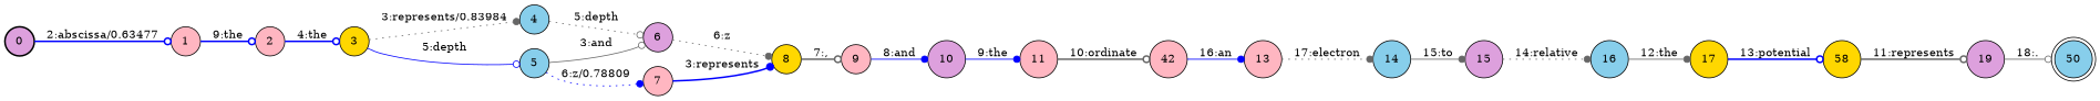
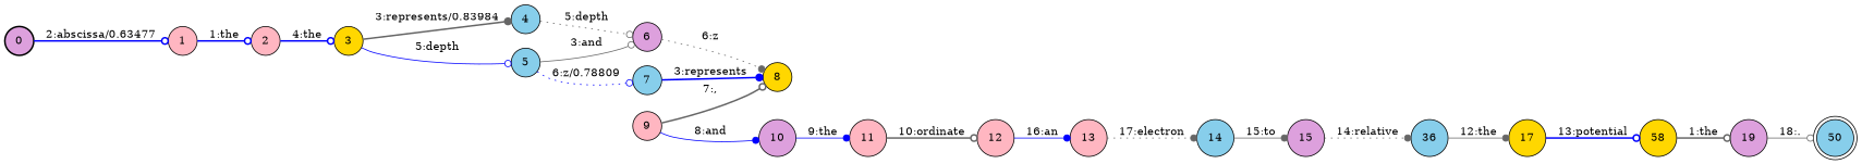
  digraph {
    nodesep=0.25
    rankdir=LR
    ranksep=0.4
    node [fillcolor=lightpink fontsize=14 shape=circle style="solid,filled"]
    edge [arrowhead=odot color=gray40 fontsize=14 style=bold]
    n1 [fillcolor=plum label=0 style="bold,filled"]
    n2 [label=1]
    n3 [label=2]
    n4 [fillcolor=gold label=3]
    n5 [fillcolor=skyblue label=4]
    n6 [fillcolor=skyblue label=5]
    n7 [fillcolor=plum label=6]
-   n8 [label=7]
+   n8 [fillcolor=skyblue label=7]
    n9 [fillcolor=gold label=8]
    n10 [label=9]
    n11 [fillcolor=plum label=10]
    n12 [label=11]
-   n13 [label=42]
+   n13 [label=12]
    n14 [label=13]
    n15 [fillcolor=skyblue label=14]
    n16 [fillcolor=plum label=15]
-   n17 [fillcolor=skyblue label=16]
+   n17 [fillcolor=skyblue label=36]
    n18 [fillcolor=gold label=17]
    n19 [fillcolor=gold label=58]
    n20 [fillcolor=plum label=19]
    n21 [fillcolor=skyblue label=50 shape=doublecircle]
    n1 -> n2 [color=blue label="2:abscissa/0.63477"]
-   n2 -> n3 [color=blue label="9:the"]
+   n2 -> n3 [color=blue label="1:the"]
    n3 -> n4 [color=blue label="4:the"]
-   n4 -> n5 [arrowhead=dot label="3:represents/0.83984" style=dotted]
+   n4 -> n5 [arrowhead=dot label="3:represents/0.83984"]
    n4 -> n6 [color=blue label="5:depth" style=solid]
    n5 -> n7 [label="5:depth" style=dotted]
    n6 -> n7 [label="3:and" style=solid]
-   n6 -> n8 [arrowhead=dot color=blue label="6:z/0.78809" style=dotted]
+   n6 -> n8 [color=blue label="6:z/0.78809" style=dotted]
    n7 -> n9 [arrowhead=dot label="6:z" style=dotted]
    n8 -> n9 [arrowhead=dot color=blue label="3:represents"]
-   n9 -> n10 [label="7:,"]
+   n10 -> n9 [label="7:,"]
    n10 -> n11 [arrowhead=dot color=blue label="8:and" style=solid]
    n11 -> n12 [arrowhead=dot color=blue label="9:the" style=solid]
    n12 -> n13 [label="10:ordinate"]
    n13 -> n14 [arrowhead=dot color=blue label="16:an" style=solid]
    n14 -> n15 [arrowhead=dot label="17:electron" style=dotted]
    n15 -> n16 [arrowhead=dot label="15:to" style=solid]
    n16 -> n17 [arrowhead=dot label="14:relative" style=dotted]
    n17 -> n18 [arrowhead=dot label="12:the" style=solid]
    n18 -> n19 [color=blue label="13:potential"]
-   n19 -> n20 [label="11:represents"]
+   n19 -> n20 [label="1:the"]
    n20 -> n21 [label="18:." style=solid]
  }
